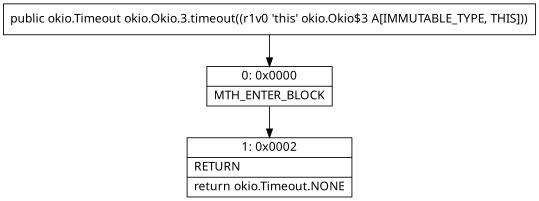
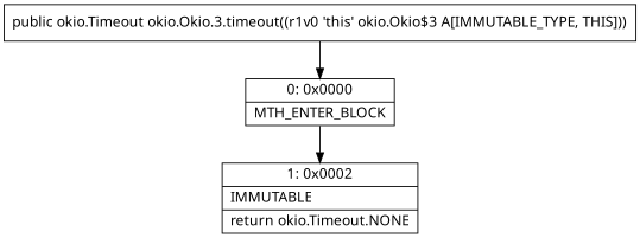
  digraph {
    fontname="Noto Sans"
    node [shape=record fontname="Noto Sans"]
    edge [fontname="Noto Sans"]
    n1 [label="{0\:\ 0x0000|MTH_ENTER_BLOCK\l}"]
-   n2 [label="{1\:\ 0x0002|RETURN\l|return okio.Timeout.NONE\l}"]
+   n2 [label="{1\:\ 0x0002|IMMUTABLE\l|return okio.Timeout.NONE\l}"]
    n3 [label="{public okio.Timeout okio.Okio.3.timeout((r1v0 'this' okio.Okio$3 A[IMMUTABLE_TYPE, THIS])) }"]
    n1 -> n2
    n3 -> n1
  }
